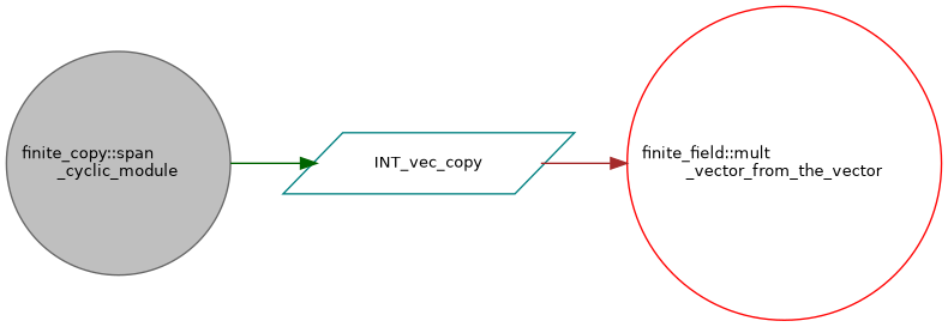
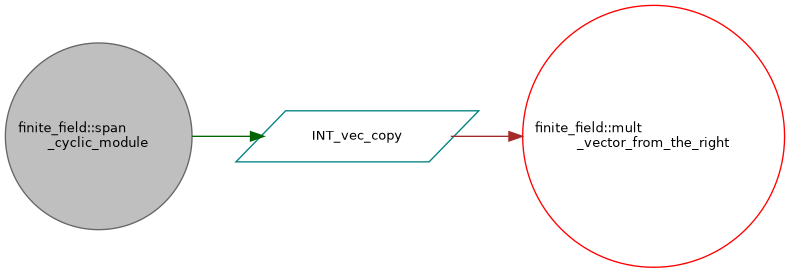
  digraph {
    rankdir=LR
    node [fillcolor=white fontname=Helvetica fontsize=10 shape=circle style=filled]
    edge [fontname=Helvetica fontsize=10 labelfontname=Helvetica labelfontsize=10 style=solid]
-   n1 [color=gray40 fillcolor=grey75 fontcolor=black height=0.2 label="finite_copy::span\l_cyclic_module" width=0.4]
+   n1 [color=gray40 fillcolor=grey75 fontcolor=black height=0.2 label="finite_field::span\l_cyclic_module" width=0.4]
    n2 [color=teal height=0.2 label=INT_vec_copy shape=parallelogram width=0.4]
-   n3 [color=red height=0.2 label="finite_field::mult\l_vector_from_the_vector" width=0.4]
+   n3 [color=red height=0.2 label="finite_field::mult\l_vector_from_the_right" width=0.4]
    n1 -> n2 [color=darkgreen]
    n2 -> n3 [color=brown]
  }
